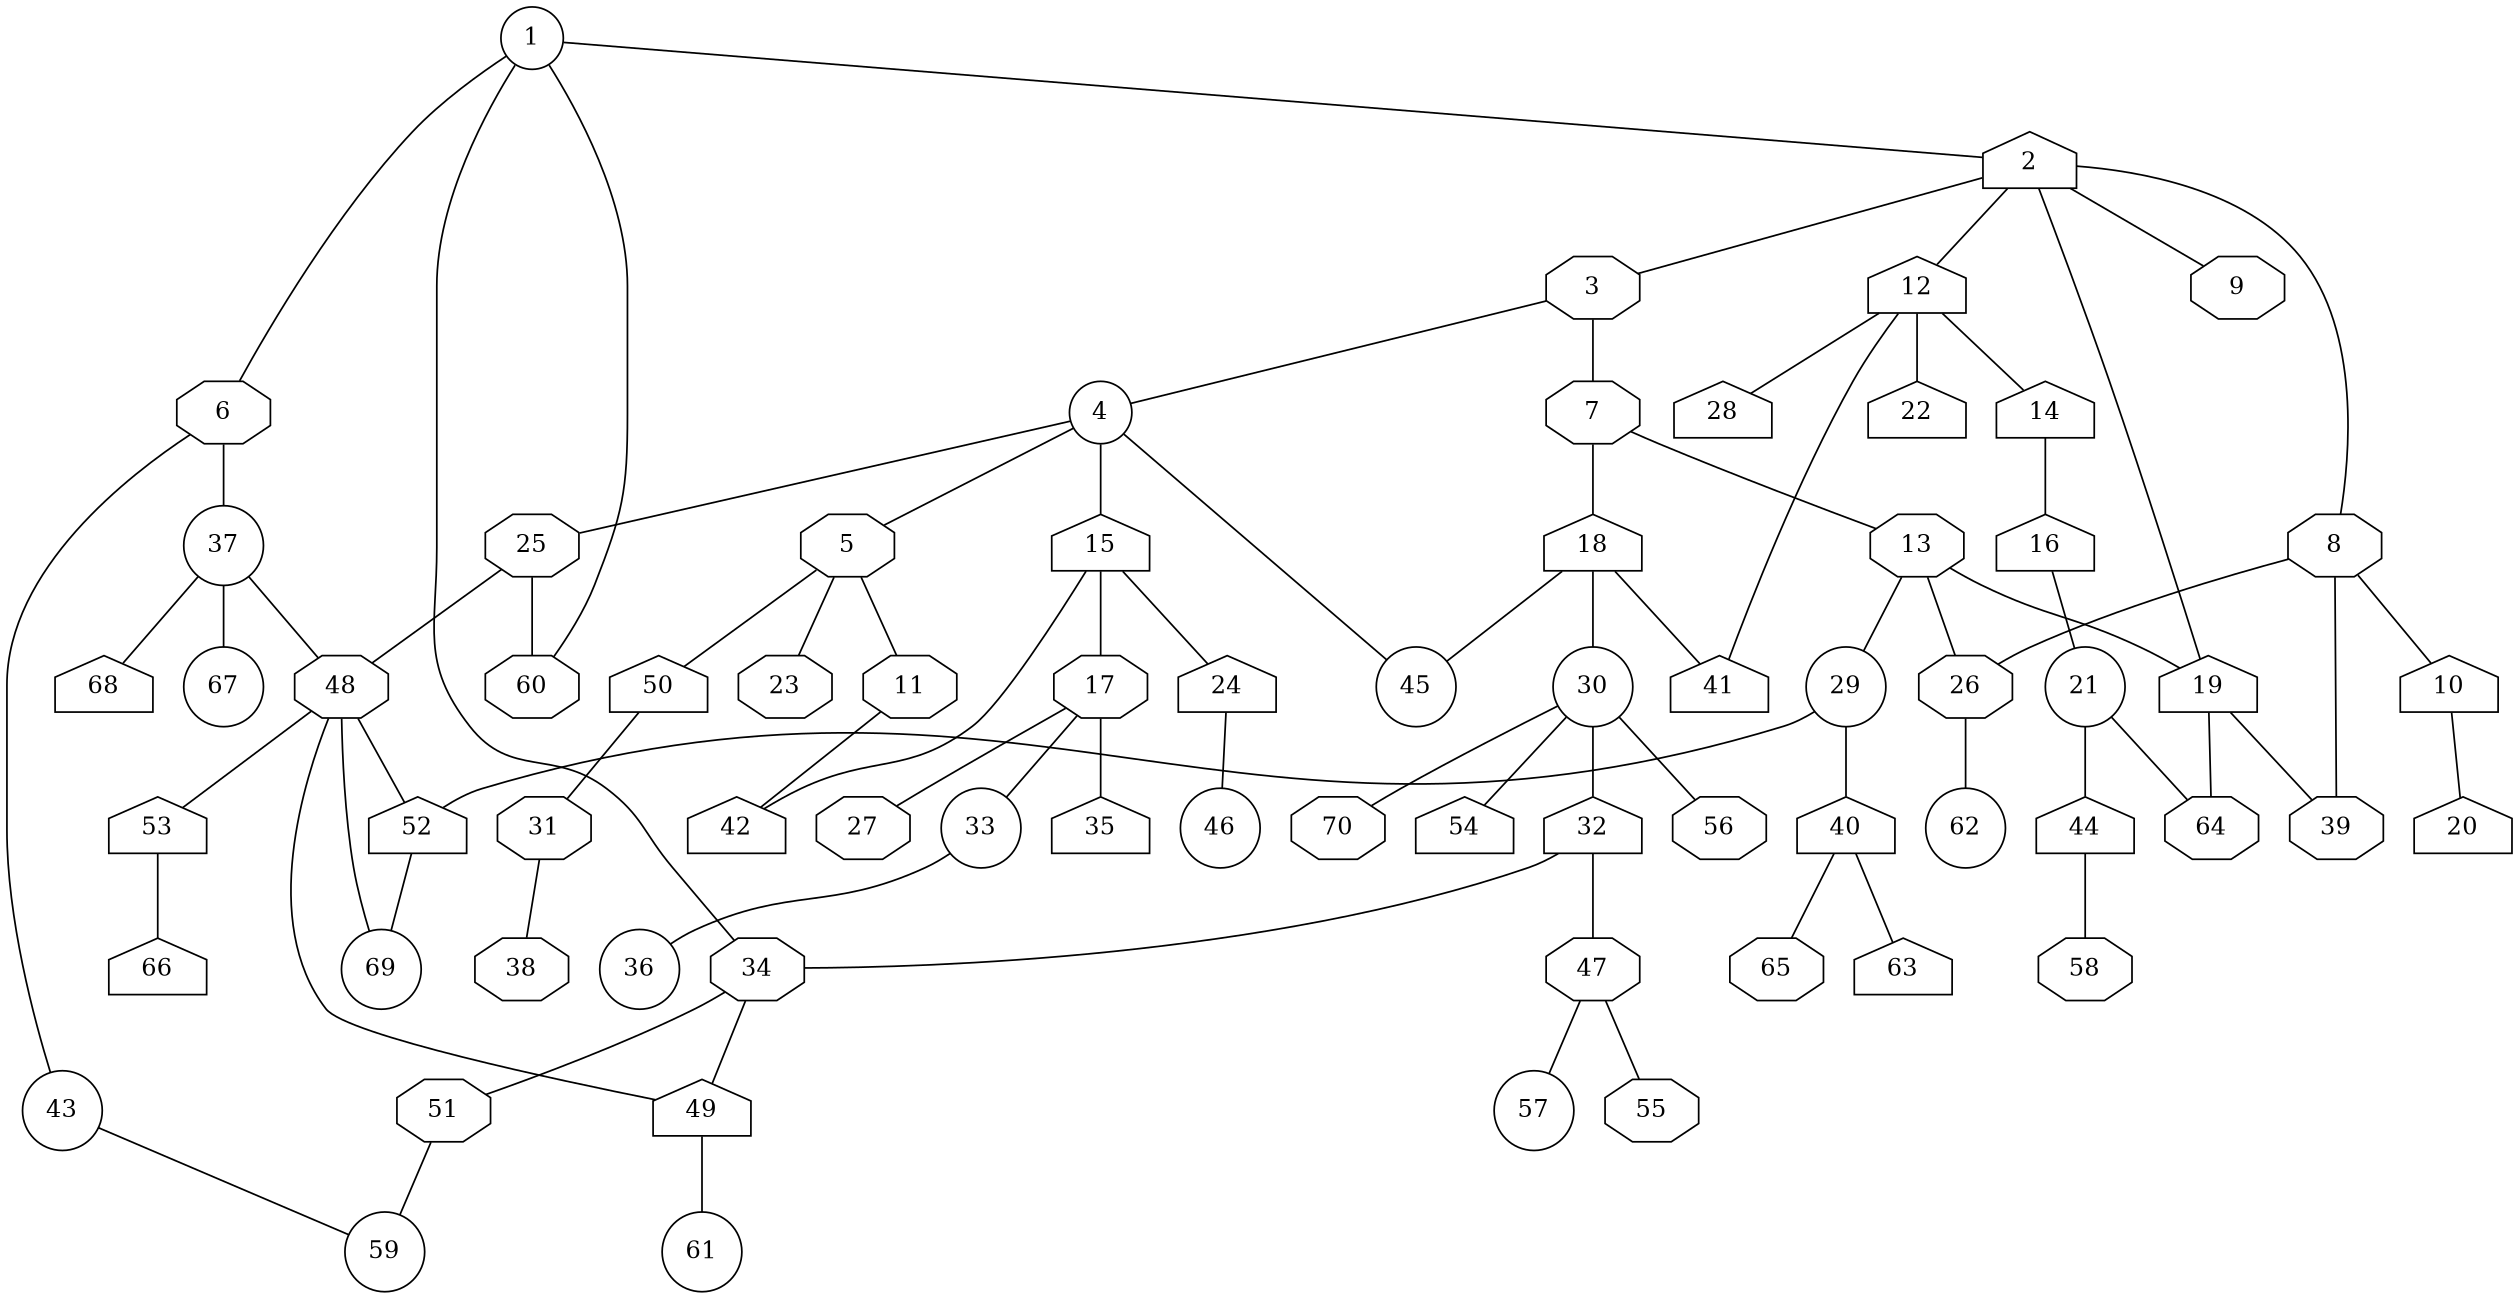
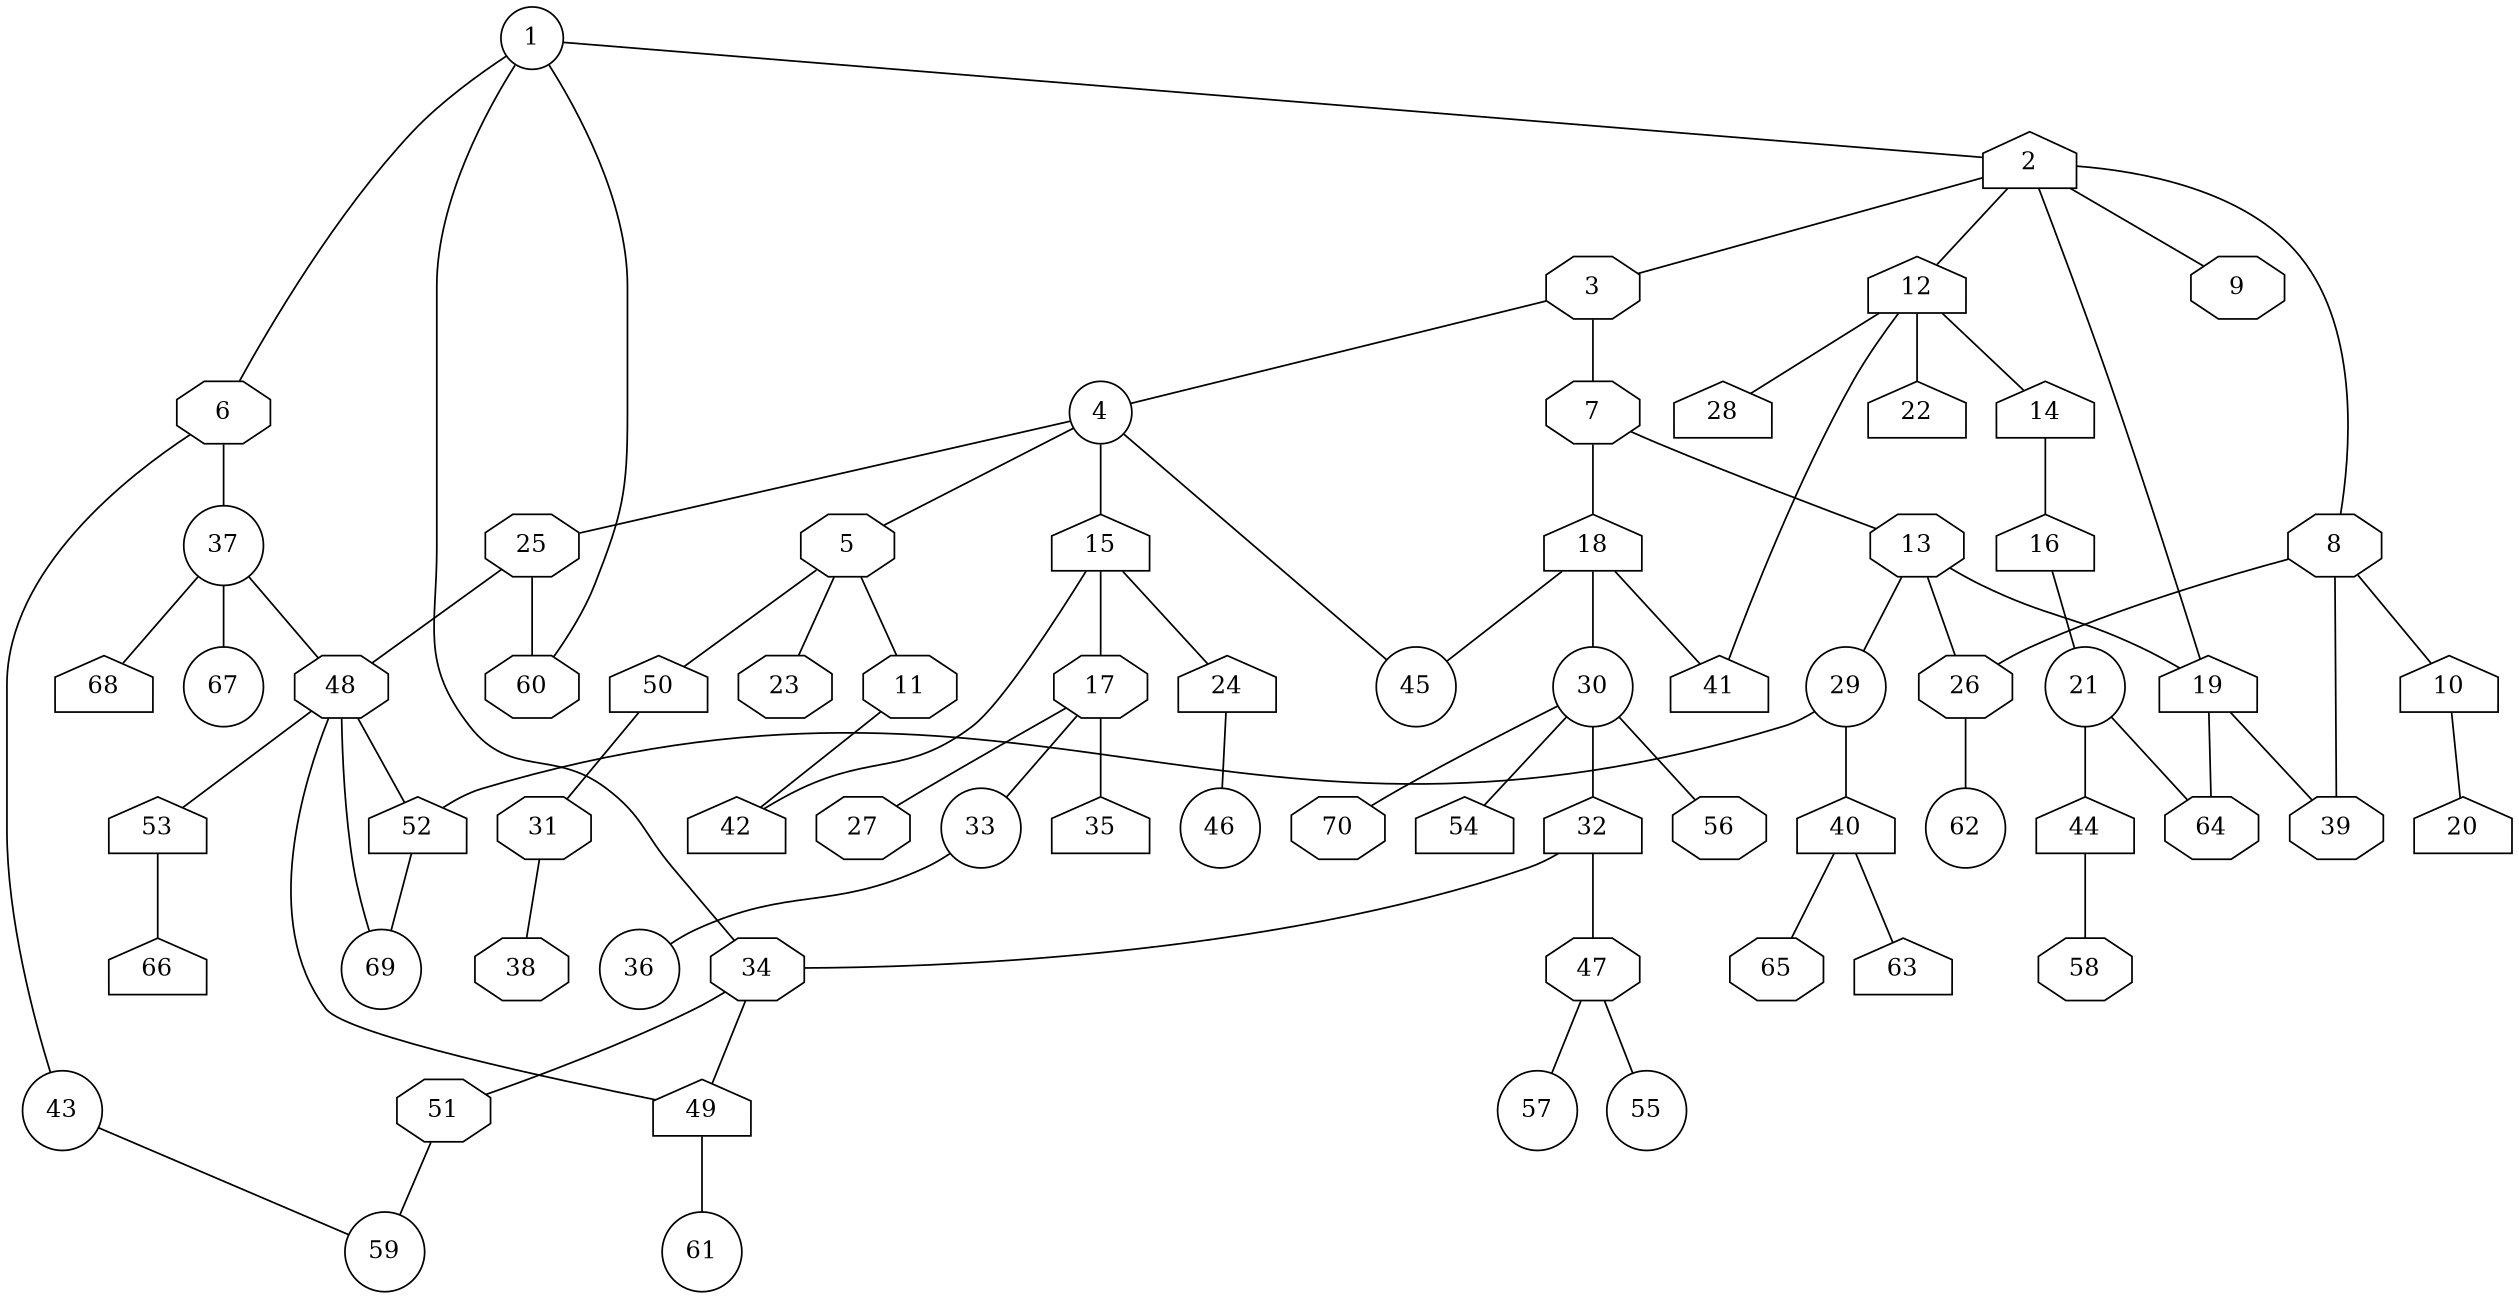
  graph {
    node [shape=house]
    1 [shape=circle]
    2
    6 [shape=octagon]
    34 [shape=octagon]
    60 [shape=octagon]
    3 [shape=octagon]
    8 [shape=octagon]
    9 [shape=octagon]
    12
    19
    37 [shape=circle]
    43 [shape=circle]
    49
    51 [shape=octagon]
    4 [shape=circle]
    7 [shape=octagon]
    10
    26 [shape=octagon]
    39 [shape=octagon]
    14
    22
    28
    41
    64 [shape=octagon]
    48 [shape=octagon]
    67 [shape=circle]
    68
    59 [shape=circle]
    61 [shape=circle]
    5 [shape=octagon]
    15
    25 [shape=octagon]
    45 [shape=circle]
    13 [shape=octagon]
    18
    20
    62 [shape=circle]
    16
    11 [shape=octagon]
    23 [shape=octagon]
    50
    42
    17 [shape=octagon]
    24
    29 [shape=circle]
    30 [shape=circle]
    31 [shape=octagon]
    27 [shape=octagon]
    33 [shape=circle]
    35
    46 [shape=circle]
    52
    53
    69 [shape=circle]
    38 [shape=octagon]
    40
    32
    54
    56 [shape=octagon]
    70 [shape=octagon]
    21 [shape=circle]
    63
    65 [shape=octagon]
    44
    36 [shape=circle]
    58 [shape=octagon]
    47 [shape=octagon]
    66
-   55 [shape=octagon]
+   55 [shape=circle]
    57 [shape=circle]
    1 -- 2
    1 -- 6
    1 -- 34
    1 -- 60
    2 -- 3
    2 -- 8
    2 -- 9
    2 -- 12
    2 -- 19
    6 -- 37
    6 -- 43
    34 -- 49
    34 -- 51
    3 -- 4
    3 -- 7
    8 -- 10
    8 -- 26
    8 -- 39
    12 -- 14
    12 -- 22
    12 -- 28
    12 -- 41
    19 -- 39
    19 -- 64
    37 -- 48
    37 -- 67
    37 -- 68
    43 -- 59
    49 -- 61
    51 -- 59
    4 -- 5
    4 -- 15
    4 -- 25
    4 -- 45
    7 -- 13
    7 -- 18
    10 -- 20
    26 -- 62
    14 -- 16
    48 -- 49
    48 -- 52
    48 -- 53
    48 -- 69
    5 -- 11
    5 -- 23
    5 -- 50
    15 -- 42
    15 -- 17
    15 -- 24
    25 -- 60
    25 -- 48
    13 -- 19
    13 -- 26
    13 -- 29
    18 -- 41
    18 -- 45
    18 -- 30
    16 -- 21
    11 -- 42
    50 -- 31
    17 -- 27
    17 -- 33
    17 -- 35
    24 -- 46
    29 -- 52
    29 -- 40
    30 -- 32
    30 -- 54
    30 -- 56
    30 -- 70
    31 -- 38
    33 -- 36
    52 -- 69
    53 -- 66
    40 -- 63
    40 -- 65
    32 -- 34
    32 -- 47
    21 -- 64
    21 -- 44
    44 -- 58
    47 -- 55
    47 -- 57
  }
